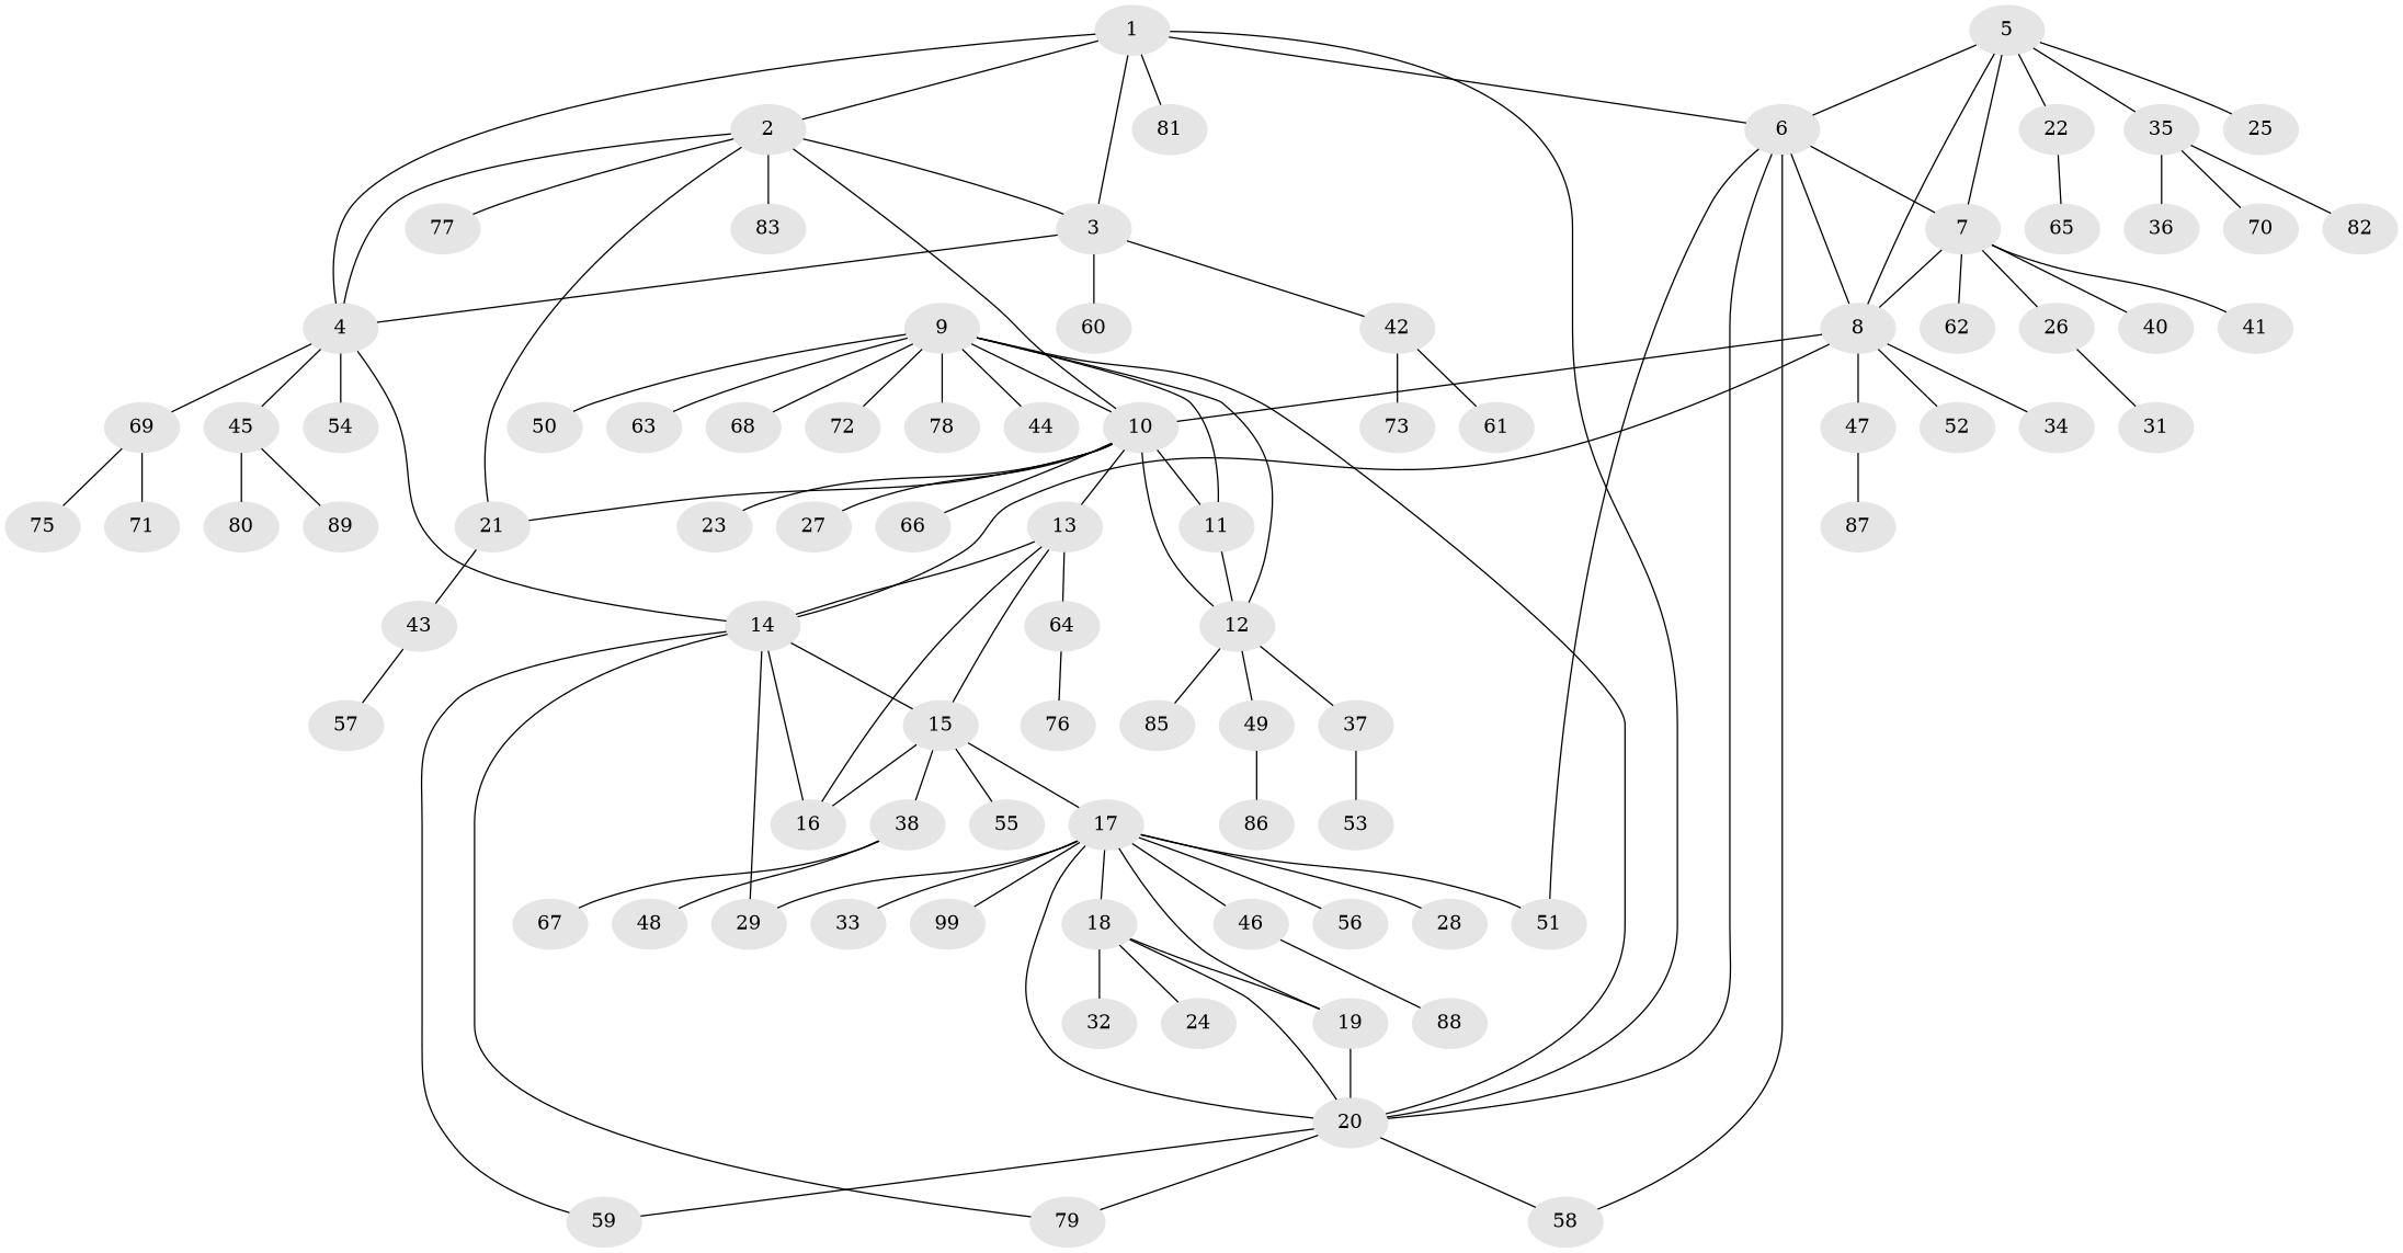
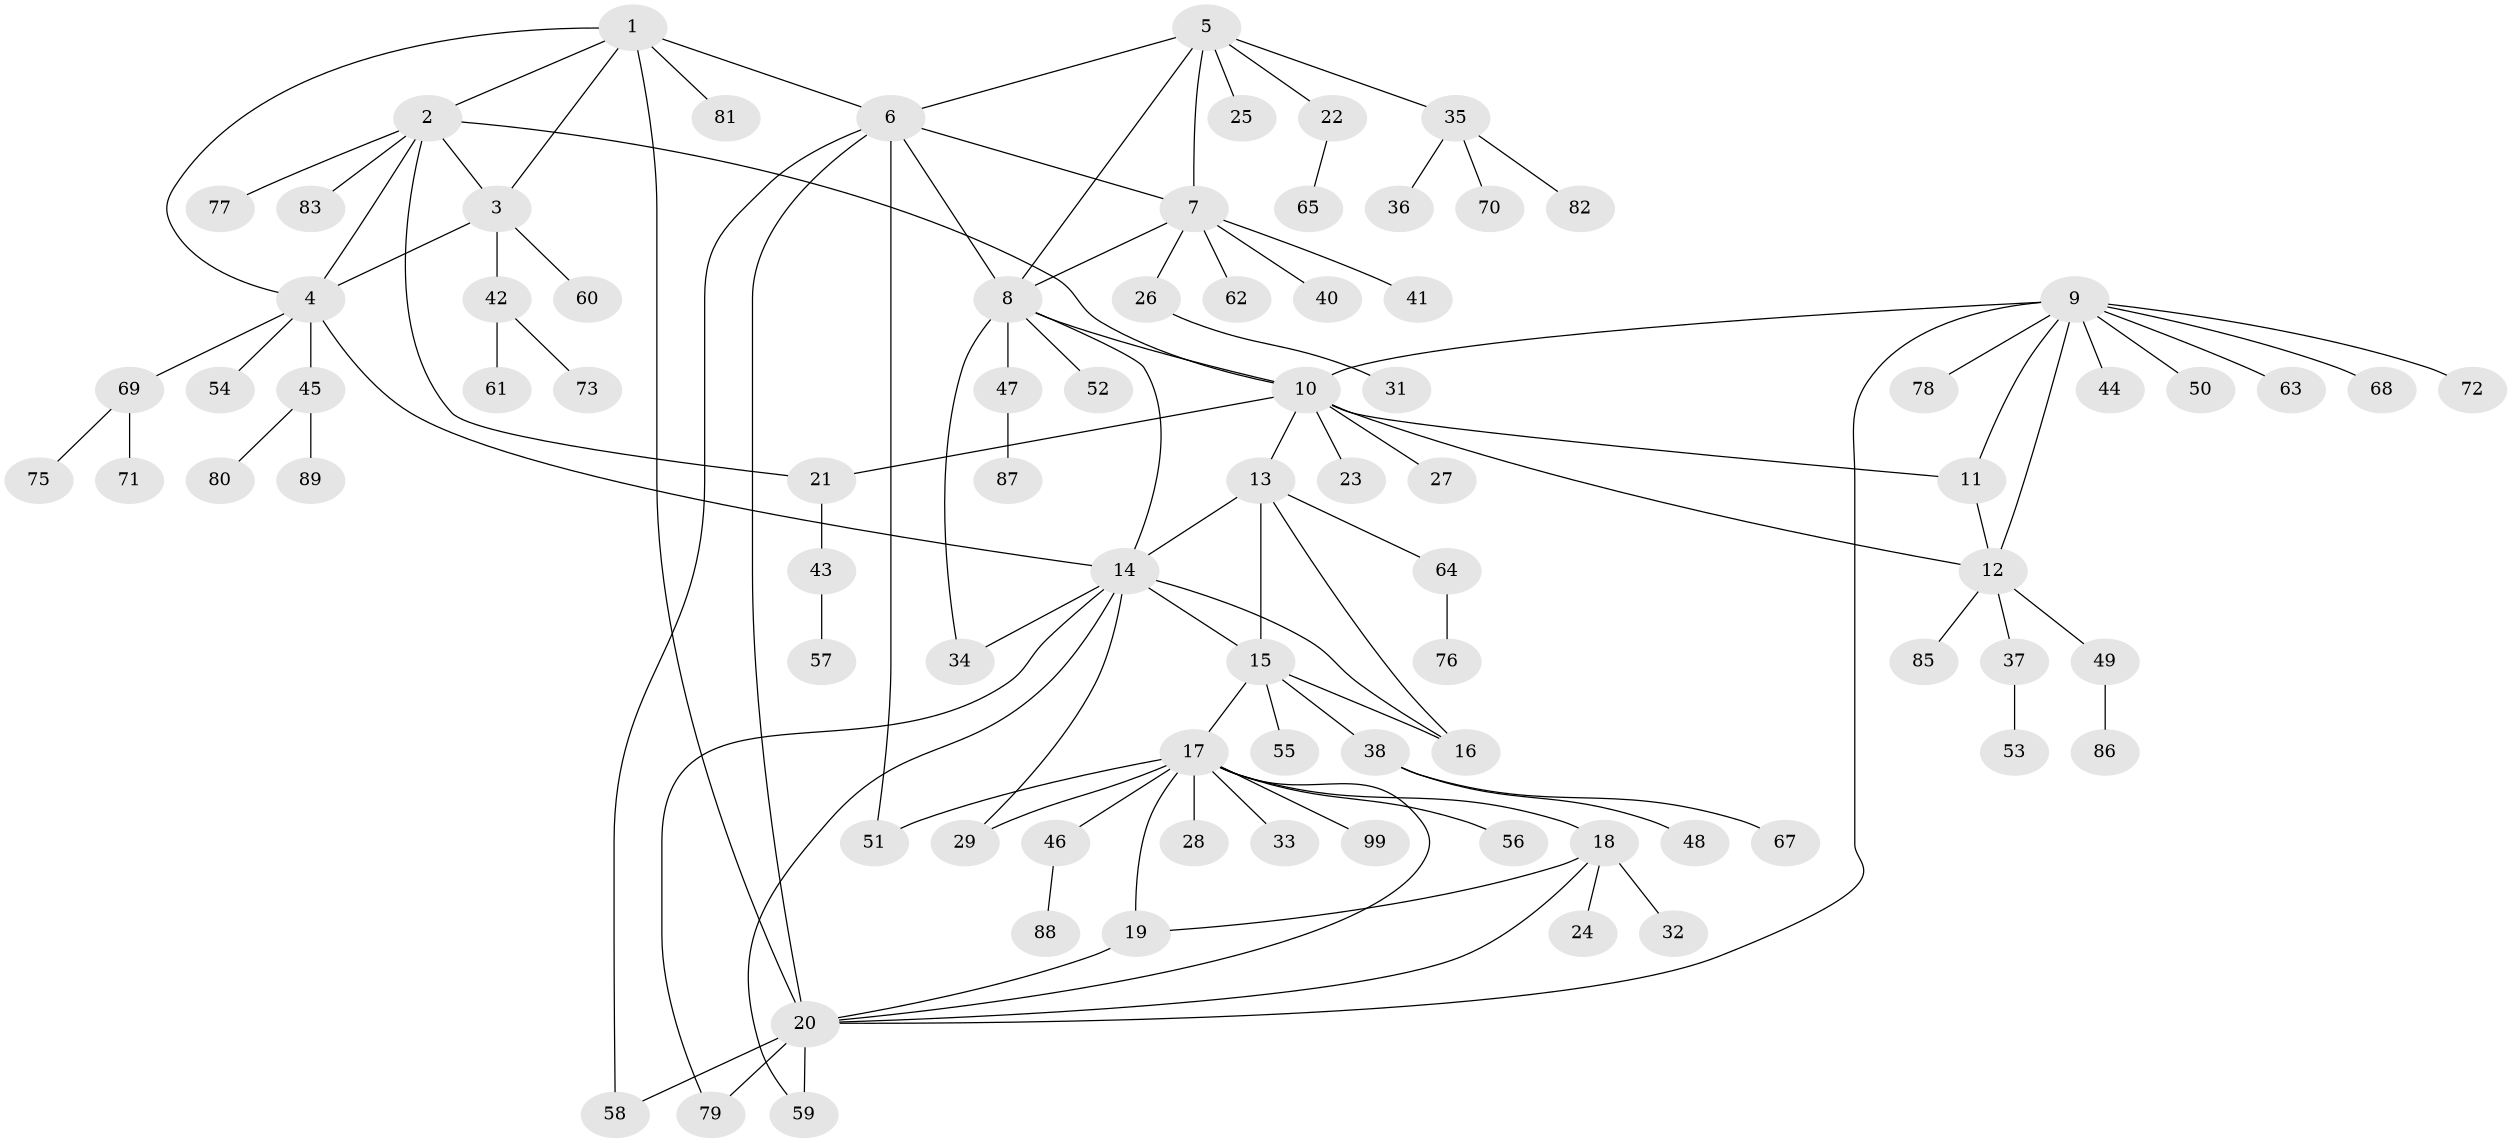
  graph {
    node [color=gray90 style=filled]
    1
    2
    3
    4
    6
    20
    81
    10
    21
    77
    83
    42
    60
    14
    45
    54
    69
    7
    8
    51
    58
    59
    79
    11
    12
    13
    23
    27
-   66
    43
    61
    73
    34
    15
    16
    29
    80
    89
    71
    75
    5
    22
    25
    35
    26
    40
    41
    62
    47
    52
    65
    36
    70
    82
    31
    87
    9
    44
    50
    63
    68
    72
    78
    37
    49
    85
    64
    53
    86
    17
    38
    55
    76
    18
    19
    28
    33
    n78 [label=99]
    46
    56
    48
    67
    24
    32
    88
    57
    1 -- 2
    1 -- 3
    1 -- 4
    1 -- 6
    1 -- 20
    1 -- 81
    2 -- 3
    2 -- 4
    2 -- 10
    2 -- 21
    2 -- 77
    2 -- 83
    3 -- 4
    3 -- 42
    3 -- 60
    4 -- 14
    4 -- 45
    4 -- 54
    4 -- 69
    6 -- 20
    6 -- 7
    6 -- 8
    6 -- 51
    6 -- 58
    20 -- 58
    20 -- 59
    20 -- 79
    10 -- 21
    10 -- 11
    10 -- 12
    10 -- 13
    10 -- 23
    10 -- 27
-   10 -- 66
    21 -- 43
    42 -- 61
    42 -- 73
    14 -- 59
    14 -- 79
+   14 -- 34
    14 -- 15
    14 -- 16
    14 -- 29
    45 -- 80
    45 -- 89
    69 -- 71
    69 -- 75
    7 -- 8
    7 -- 26
    7 -- 40
    7 -- 41
    7 -- 62
    8 -- 10
    8 -- 14
    8 -- 34
    8 -- 47
    8 -- 52
    11 -- 12
    12 -- 37
    12 -- 49
    12 -- 85
    13 -- 14
    13 -- 15
    13 -- 16
    13 -- 64
    43 -- 57
    15 -- 16
    15 -- 17
    15 -- 38
    15 -- 55
    5 -- 6
    5 -- 7
    5 -- 8
    5 -- 22
    5 -- 25
    5 -- 35
    22 -- 65
    35 -- 36
    35 -- 70
    35 -- 82
    26 -- 31
    47 -- 87
    9 -- 20
    9 -- 10
    9 -- 11
    9 -- 12
    9 -- 44
    9 -- 50
    9 -- 63
    9 -- 68
    9 -- 72
    9 -- 78
    37 -- 53
    49 -- 86
    64 -- 76
    17 -- 20
    17 -- 51
    17 -- 29
    17 -- 18
    17 -- 19
    17 -- 28
    17 -- 33
    17 -- n78
    17 -- 46
    17 -- 56
    38 -- 48
    38 -- 67
    18 -- 20
    18 -- 19
    18 -- 24
    18 -- 32
    19 -- 20
    46 -- 88
  }
